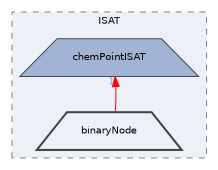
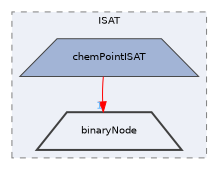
  digraph {
    compound=true
    node [color=grey25 fontname=Helvetica fontsize=10 shape=trapezium]
    n1 [fillcolor="#a2b4d6" height=0.2 label=chemPointISAT style=filled width=0.4]
    n2 [fillcolor="#edf0f7" height=0.2 label=binaryNode style="filled,bold" width=0.4]
    subgraph cluster_1 {
      bgcolor="#edf0f7"
      fontname=Helvetica
      fontsize=10
      label=ISAT
      pencolor=grey50
      style="filled,dashed"
      n1
      n2
    }
-   n2 -> n1 [color=red fontcolor=steelblue1 fontname=Helvetica fontsize=10 headlabel=1 labeldistance=1.5 labelfontname=Helvetica labelfontsize=10]
+   n1 -> n2 [color=red fontcolor=steelblue1 fontname=Helvetica fontsize=10 headlabel=1 labeldistance=1.5 labelfontname=Helvetica labelfontsize=10]
  }
